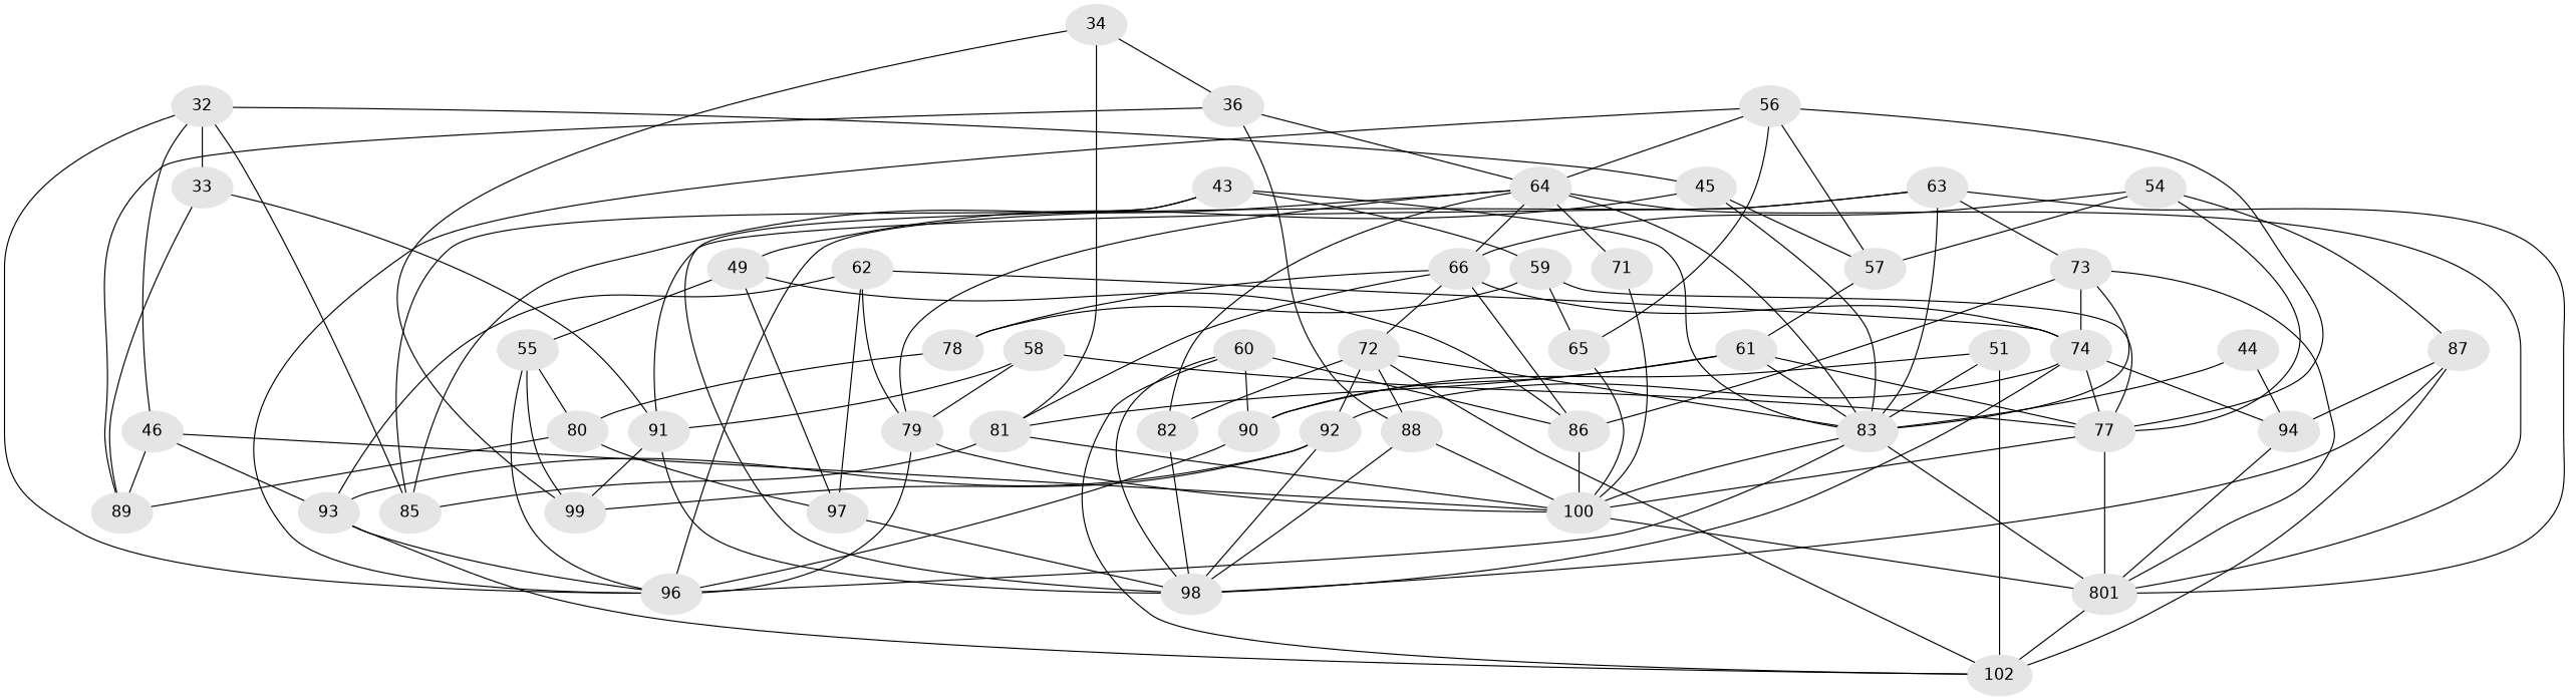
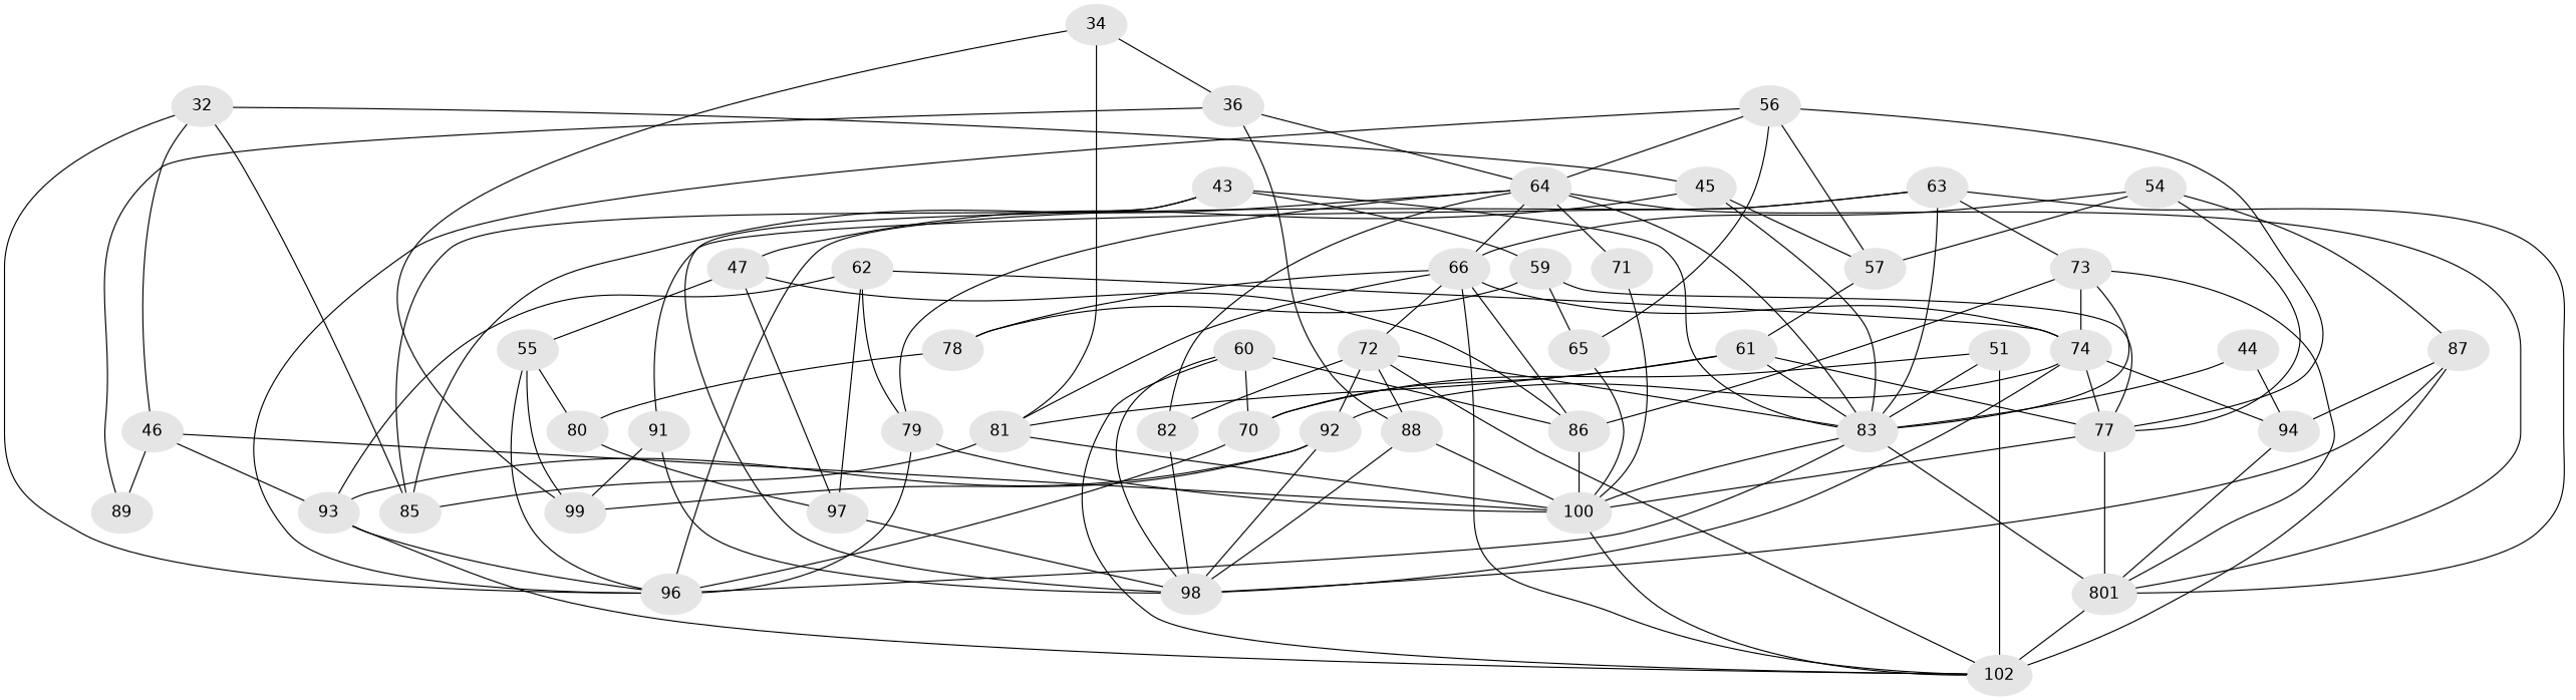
  graph {
    fontname="DejaVu Sans"
    node [color=gray90 fontname="DejaVu Sans" style=filled]
    edge [fontname="DejaVu Sans"]
    32 [super="+1"]
-   33
    45
    46
    85
    96 [super="+48+31"]
    89
    91 [super="+5"]
    83 [super="+40+69"]
-   47 [label=49]
+   47
    57
    93 [super="+37"]
    100 [super="+20+30+90"]
    99
    98 [super="+84"]
    34
    36
    81 [super="+2"]
    64 [super="+11+28+52"]
    88
    66 [super="+39"]
    79 [super="+16+75"]
    n23 [label=801 super="+67"]
    71
    82 [super="+27"]
    43
    59
    78
    77 [super="+38"]
    65
    44
    94
    80
    55
    86 [super="+4"]
    97
    61 [super="+42"]
    102 [super="+95+76"]
    51
-   70 [label=90]
+   70
    54
    87
    74 [super="+17+18"]
    72 [super="+12+14"]
    56 [super="+15"]
-   58
    60
    92 [super="+68"]
    62
    63 [super="+49"]
    73 [super="+22"]
-   32 -- 33 [weight=2]
    32 -- 45
    32 -- 46
    32 -- 85
    32 -- 96
-   33 -- 89
-   33 -- 91
    45 -- 83
    45 -- 47
    45 -- 57
    46 -- 89
    46 -- 93
    46 -- 100
    91 -- 99
    91 -- 98
    83 -- 96
    83 -- 100 [weight=2]
    83 -- n23
    47 -- 55
    47 -- 86
    47 -- 97
    57 -- 61
    93 -- 96 [weight=2]
    93 -- 102
-   100 -- n23
+   100 -- 102
    34 -- 99
    34 -- 36
    34 -- 81 [weight=2]
    36 -- 89
    36 -- 64
    36 -- 88
    81 -- 85
    81 -- 100
    64 -- 85
    64 -- 83
    64 -- 66
    64 -- 79 [weight=2]
    64 -- n23 [weight=3]
    64 -- 71 [weight=2]
    64 -- 82 [weight=2]
    88 -- 100
    88 -- 98
    66 -- 81
    66 -- 78
    66 -- 86
+   66 -- 102
    66 -- 74
    66 -- 72
    79 -- 96 [weight=2]
    79 -- 100 [weight=2]
    n23 -- 102 [weight=4]
    71 -- 100 [weight=2]
    82 -- 98 [weight=2]
    43 -- 85
    43 -- 83
    43 -- 98
    43 -- 59
    59 -- 78
    59 -- 77
    59 -- 65
    78 -- 80
    77 -- 100
    77 -- n23
    65 -- 100
    44 -- 83 [weight=2]
    44 -- 94
    94 -- n23
-   80 -- 89
    80 -- 97
    55 -- 96
    55 -- 99
    55 -- 80
    86 -- 100 [weight=2]
    97 -- 98
    61 -- 83 [weight=2]
    61 -- 81
    61 -- 77
    61 -- 70
    51 -- 83
    51 -- 102 [weight=2]
    51 -- 70
    70 -- 96
    54 -- 57
    54 -- 66
    54 -- 77
    54 -- 87
    87 -- 98
    87 -- 94
    87 -- 102
    74 -- 98
    74 -- 77
    74 -- 94
    74 -- 92
    72 -- 83
    72 -- 88
    72 -- 82 [weight=2]
    72 -- 102
    72 -- 92 [weight=2]
    56 -- 96
    56 -- 57
    56 -- 64
    56 -- 77
    56 -- 65 [weight=2]
-   58 -- 91 [weight=2]
-   58 -- 79
-   58 -- 77
    60 -- 98
    60 -- 86
    60 -- 102
    60 -- 70
    92 -- 93
    92 -- 99
    92 -- 98
    62 -- 93
    62 -- 79
    62 -- 97
    62 -- 74
    63 -- 96
    63 -- 91
    63 -- 83 [weight=2]
    63 -- n23
    63 -- 73
    73 -- 83
    73 -- n23
    73 -- 86
    73 -- 74 [weight=2]
  }
